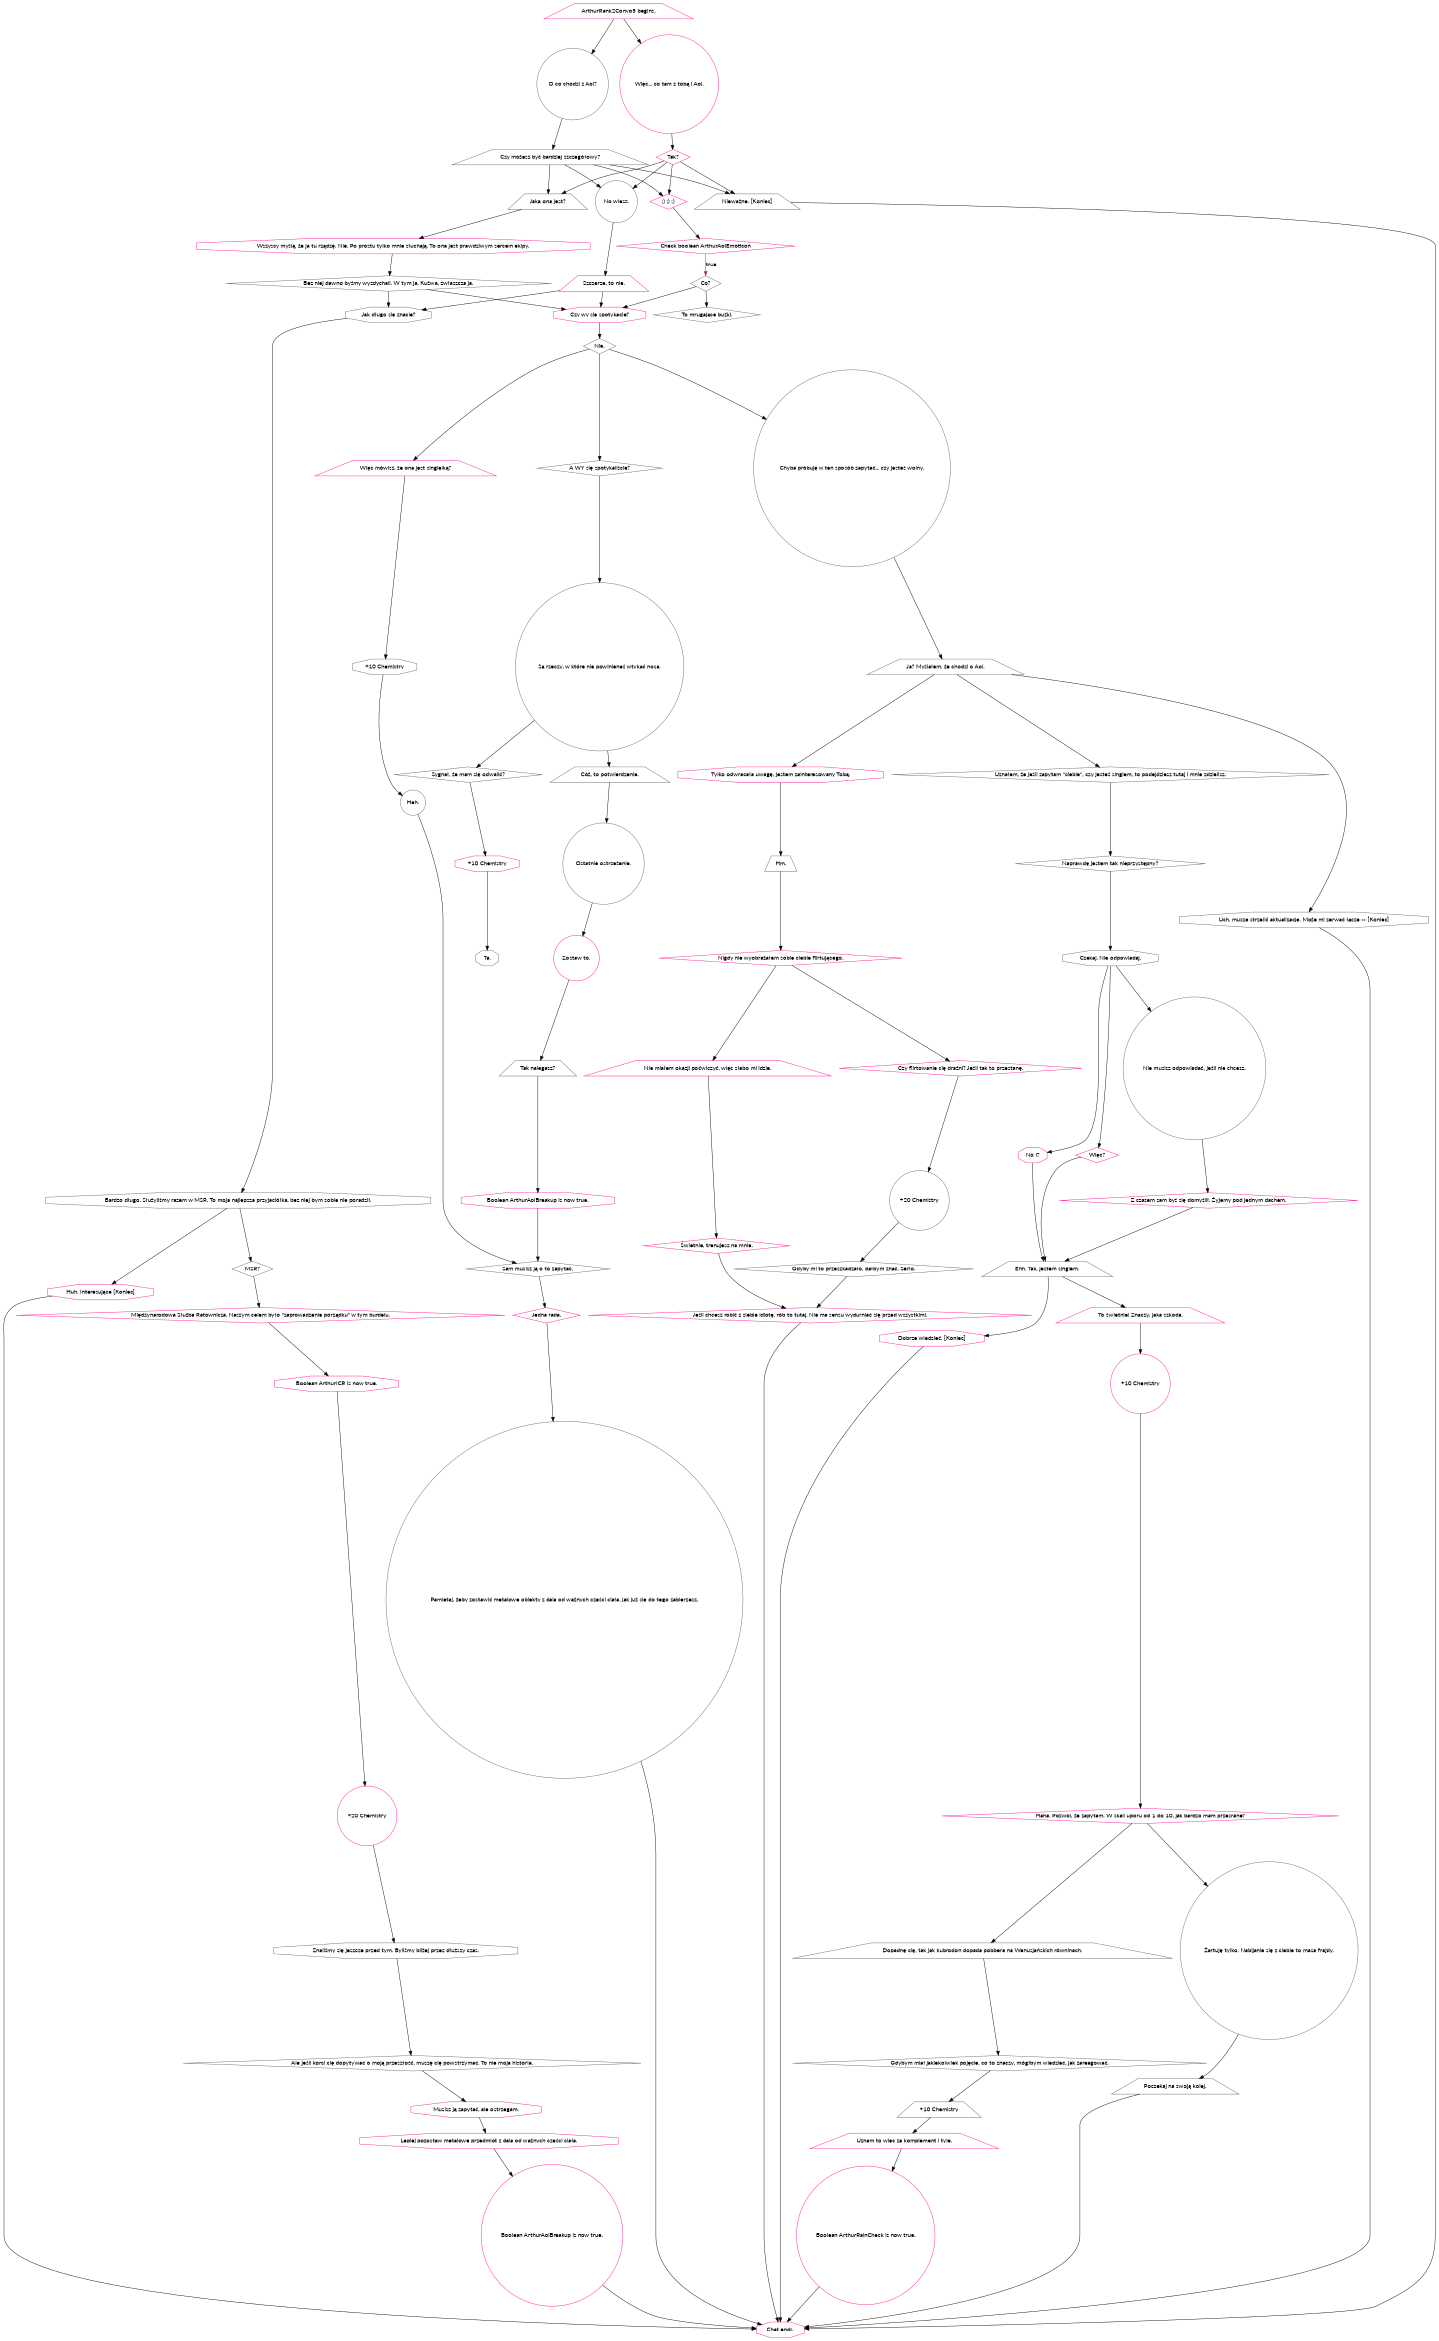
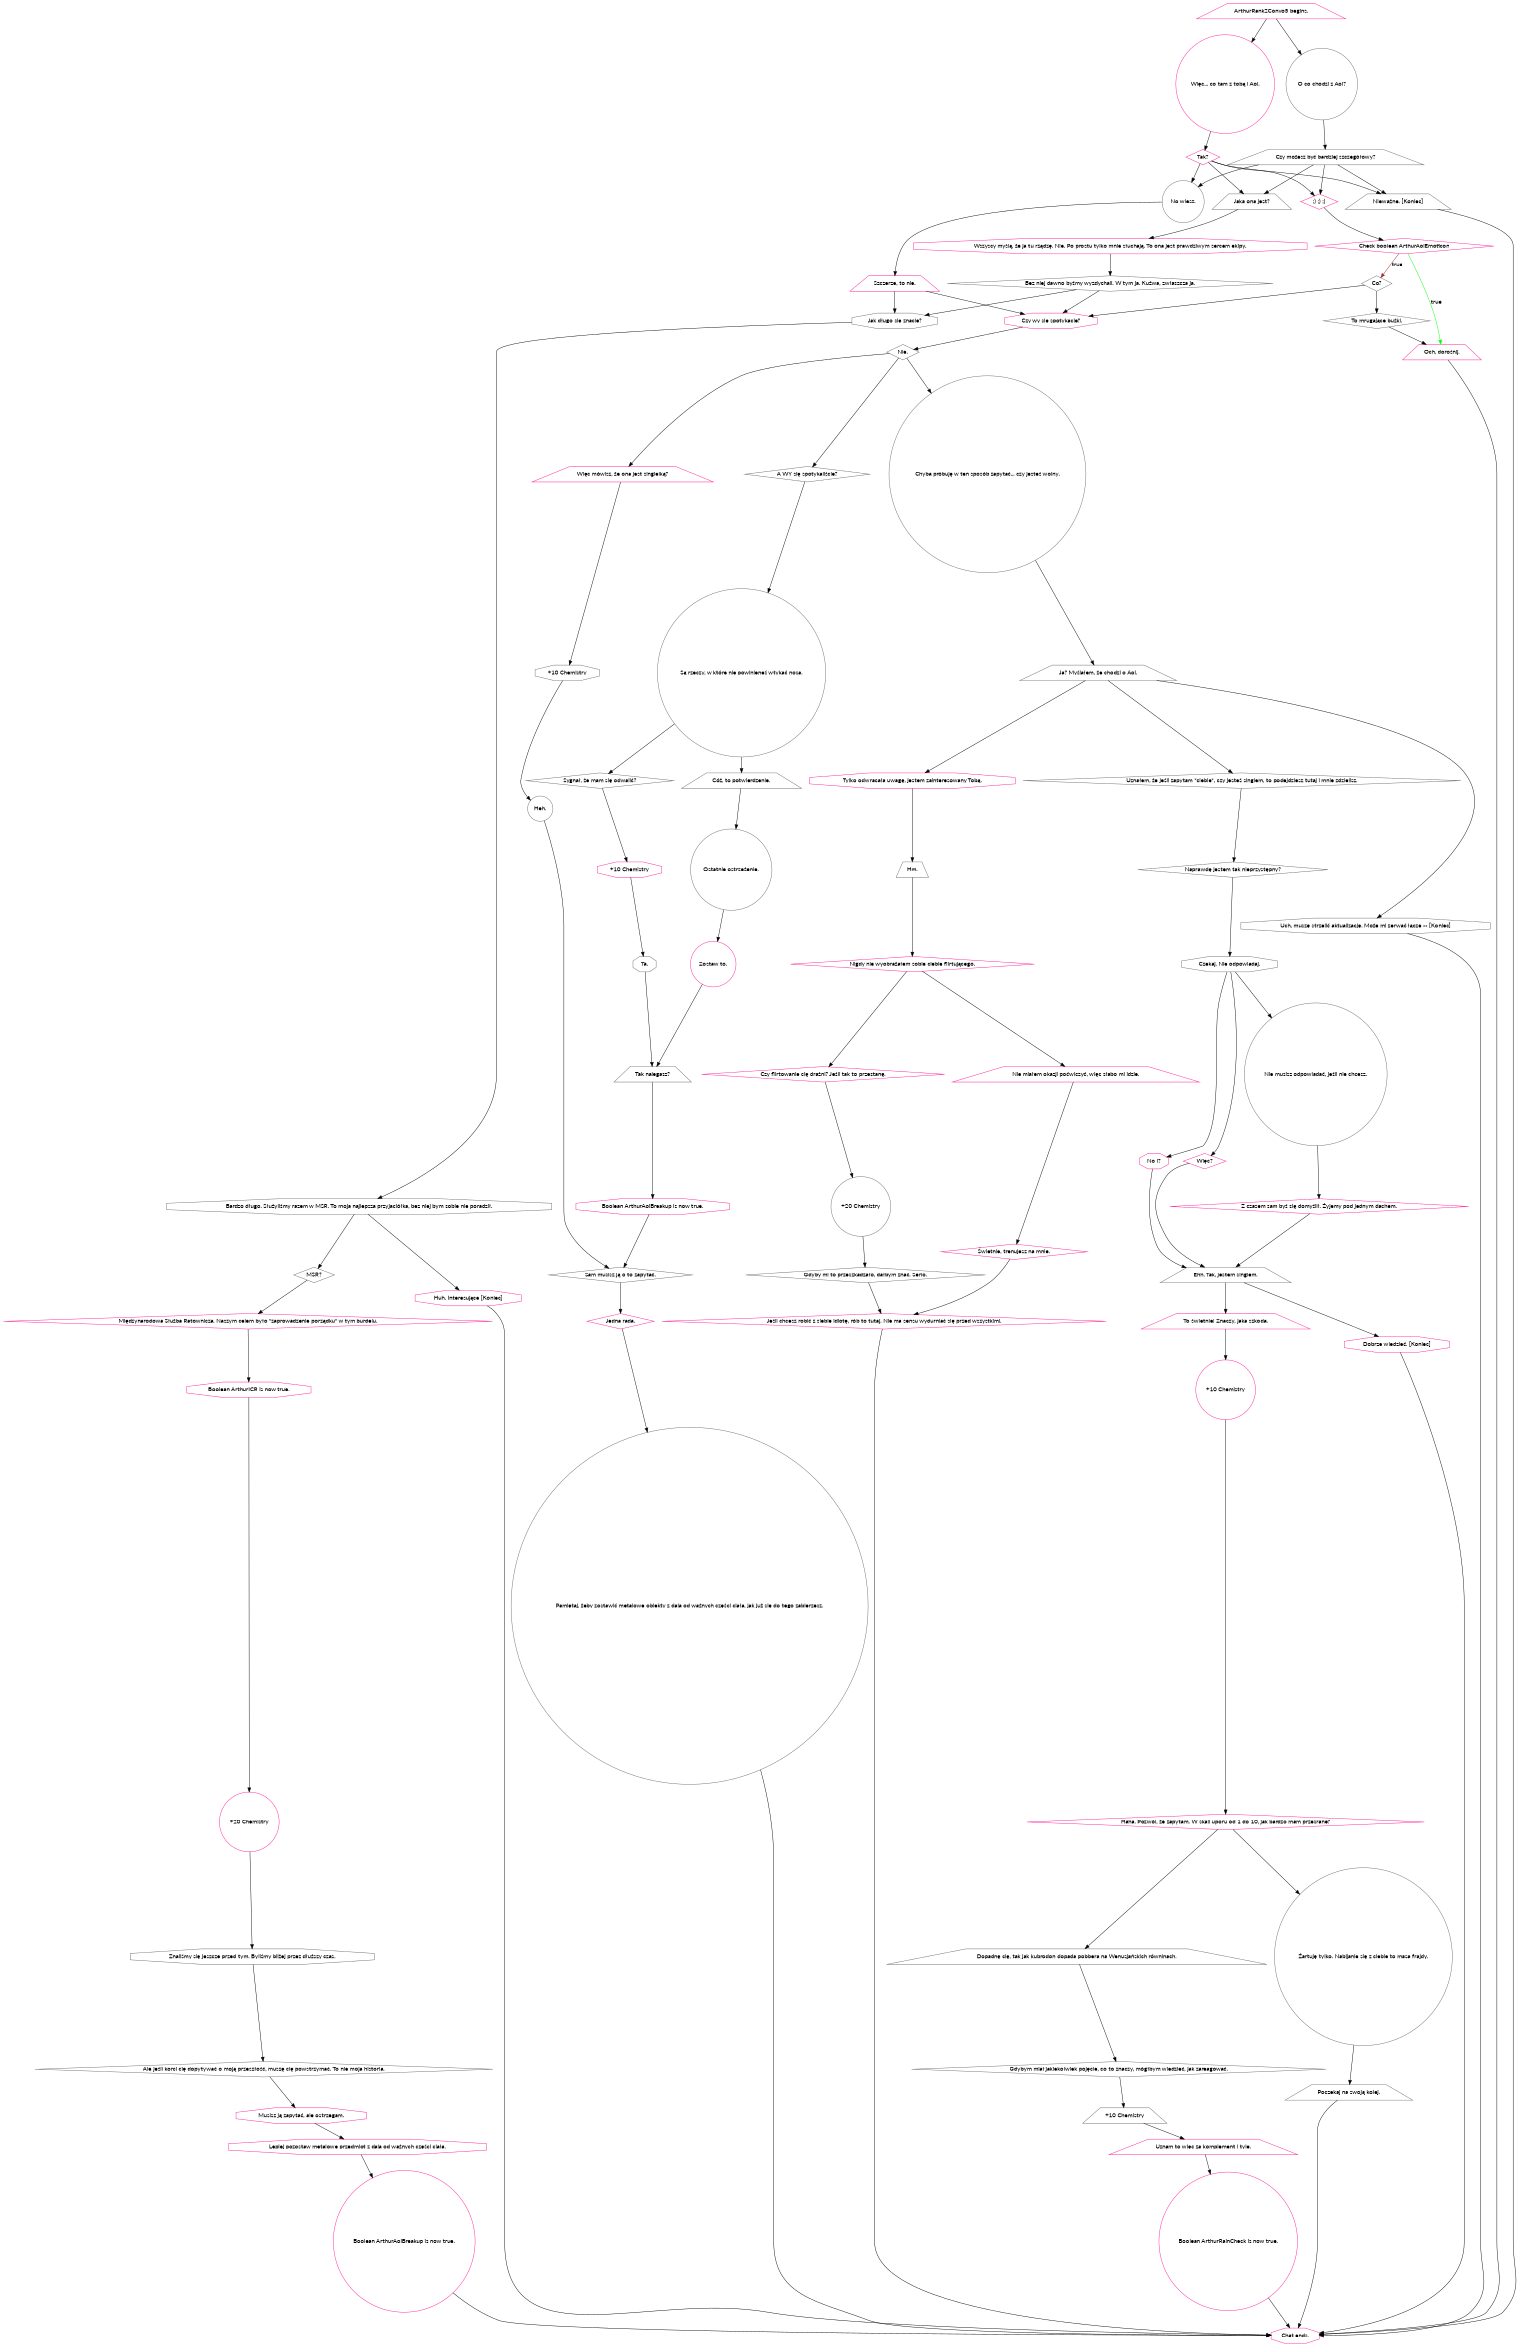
  digraph {
    fontname=Lato
    node [color=gray40 fontname=Lato shape=diamond]
    edge [fontname=Lato]
    "ArthurRank2Convo5 begins." [color=deeppink shape=trapezium]
    n2 [label="O co chodzi z Aoi?" shape=circle]
    n3 [color=deeppink label="Więc... co tam z tobą i Aoi." shape=circle]
    n4 [label="Czy możesz być bardziej szczegółowy?" shape=trapezium]
    n5 [color=deeppink label="Tak?"]
    n6 [label="Jaka ona jest?" shape=trapezium]
    n7 [label="No wiesz." shape=circle]
    n8 [color=deeppink label=";) ;) ;)"]
    n9 [label="Nieważne. [Koniec]" shape=trapezium]
    n10 [color=deeppink label="Wszyscy myślą, że ja tu rządzę. Nie. Po prostu tylko mnie słuchają. To ona jest prawdziwym sercem ekipy." shape=octagon]
    n11 [color=deeppink label="Szczerze, to nie." shape=trapezium]
    n12 [color=deeppink label="Check boolean ArthurAoiEmoticon"]
    "Chat ends." [color=deeppink shape=octagon]
    n14 [label="Bez niej dawno byśmy wyzdychali. W tym ja. Kuźwa, zwłaszcza ja."]
    n15 [color=deeppink label="Czy wy się spotykacie?" shape=octagon]
    n16 [label="Jak długo się znacie?" shape=octagon]
+   n17 [color=deeppink label="Och, dorośnij." shape=trapezium]
    n18 [label="Co?"]
    n19 [label="Nie."]
    n20 [label="Bardzo długo. Służyliśmy razem w MSR. To moja najlepsza przyjaciółka, bez niej bym sobie nie poradził." shape=octagon]
    n21 [label="To mrugające buźki."]
    n22 [color=deeppink label="Więc mówisz, że ona jest singielką?" shape=trapezium]
    n23 [label="A WY się spotykaliście?"]
    n24 [label="Chyba próbuję w ten sposób zapytać... czy jesteś wolny." shape=circle]
    n25 [label="MSR?"]
    n26 [color=deeppink label="Huh. Interesujące [Koniec]" shape=octagon]
    n27 [label="+10 Chemistry" shape=octagon]
    n28 [label="Są rzeczy, w które nie powinieneś wtykać nosa." shape=circle]
    n29 [label="Ja? Myślałem, że chodzi o Aoi." shape=trapezium]
    n30 [color=deeppink label="Międzynarodowa Służba Ratownicza. Naszym celem było \"zaprowadzenie porządku\" w tym burdelu."]
    n31 [label="Heh." shape=circle]
    n32 [label="Cóż, to potwierdzenie." shape=trapezium]
    n33 [label="Sygnał, że mam się odwalić?"]
    n34 [color=deeppink label="Tylko odwracała uwagę, jestem zainteresowany Tobą." shape=octagon]
    n35 [label="Uznałem, że jeśli zapytam *ciebie*, czy jesteś singlem, to podejdziesz tutaj i mnie zdzielisz."]
    n36 [label="Uch, muszę strzelić aktualizację. Może mi zerwać łącze -- [Koniec]" shape=octagon]
    n37 [color=deeppink label="Boolean ArthurICR is now true." shape=octagon]
    n38 [label="Sam musisz ją o to zapytać."]
    n39 [label="Ostatnie ostrzeżenie." shape=circle]
    n40 [color=deeppink label="+10 Chemistry" shape=octagon]
    n41 [label="Hm." shape=trapezium]
    n42 [label="Naprawdę jestem tak nieprzystępny?"]
    n43 [color=deeppink label="+20 Chemistry" shape=circle]
    n44 [color=deeppink label="Jedna rada."]
    n45 [color=deeppink label="Zostaw to." shape=circle]
    n46 [label="Ta." shape=octagon]
    n47 [color=deeppink label="Nigdy nie wyobrażałem sobie ciebie flirtującego."]
    n48 [label="Czekaj. Nie odpowiadaj." shape=octagon]
    n49 [label="Znaliśmy się jeszcze przed tym. Byliśmy bliżej przez dłuższy czas." shape=octagon]
    n50 [label="Pamiętaj, żeby zostawić metalowe obiekty z dala od ważnych części ciała, jak już się do tego zabierzesz." shape=circle]
    n51 [label="Tak nalegasz?" shape=trapezium]
    n52 [color=deeppink label="Czy flirtowanie cię drażni? Jeśli tak to przestanę."]
    n53 [color=deeppink label="Nie miałem okazji poćwiczyć, więc słabo mi idzie." shape=trapezium]
    n54 [color=deeppink label="No i?" shape=octagon]
    n55 [color=deeppink label="Więc?"]
    n56 [label="Nie musisz odpowiadać, jeśli nie chcesz." shape=circle]
    n57 [label="Ale jeśli korci cię dopytywać o moją przeszłość, muszę cię powstrzymać. To nie moja historia."]
    n58 [color=deeppink label="Boolean ArthurAoiBreakup is now true." shape=octagon]
    n59 [label="+20 Chemistry" shape=circle]
    n60 [color=deeppink label="Świetnie, trenujesz na mnie."]
    n61 [label="Ehh. Tak, jestem singlem." shape=trapezium]
    n62 [color=deeppink label="Z czasem sam byś się domyślił. Żyjemy pod jednym dachem."]
    n63 [color=deeppink label="Musisz ją zapytać, ale ostrzegam." shape=octagon]
    n64 [label="Gdyby mi to przeszkadzało, dałbym znać. Serio."]
    n65 [color=deeppink label="Jeśli chcesz robić z siebie idiotę, rób to tutaj. Nie ma sensu wydurniać się przed wszystkimi."]
    n66 [color=deeppink label="To świetnie! Znaczy, jaka szkoda." shape=trapezium]
    n67 [color=deeppink label="Dobrze wiedzieć. [Koniec]" shape=octagon]
    n68 [color=deeppink label="Lepiej pozostaw metalowe przedmiot z dala od ważnych części ciała." shape=octagon]
    n69 [color=deeppink label="+10 Chemistry" shape=circle]
    n70 [color=deeppink label="Boolean ArthurAoiBreakup is now true." shape=circle]
    n71 [color=deeppink label="Haha. Pozwól, że zapytam. W skali uporu od 1 do 10, jak bardzo mam przesrane?"]
    n72 [label="Dopadnę cię, tak jak kubrodon dopada pobbera na Wenusjańskich równinach." shape=trapezium]
    n73 [label="Żartuję tylko. Nabijanie się z ciebie to masa frajdy." shape=circle]
    n74 [label="Gdybym miał jakiekolwiek pojęcie, co to znaczy, mógłbym wiedzieć, jak zareagować."]
    n75 [label="Poczekaj na swoją kolej." shape=trapezium]
    n76 [label="+10 Chemistry" shape=trapezium]
    n77 [color=deeppink label="Uznam to więc za komplement i tyle." shape=trapezium]
    n78 [color=deeppink label="Boolean ArthurRainCheck is now true." shape=circle]
    "ArthurRank2Convo5 begins." -> n2
    "ArthurRank2Convo5 begins." -> n3
    n2 -> n4
    n3 -> n5
    n4 -> n6
    n4 -> n7
    n4 -> n8
    n4 -> n9
    n5 -> n6
    n5 -> n7
    n5 -> n8
    n5 -> n9
    n6 -> n10
    n7 -> n11
    n8 -> n12
    n9 -> "Chat ends."
    n10 -> n14
    n11 -> n15
    n11 -> n16
+   n12 -> n17 [color=green label=true]
    n12 -> n18 [color=brown label=true]
    n14 -> n15
    n14 -> n16
    n15 -> n19
    n16 -> n20
+   n17 -> "Chat ends."
    n18 -> n15
    n18 -> n21
    n19 -> n22
    n19 -> n23
    n19 -> n24
    n20 -> n25
    n20 -> n26
+   n21 -> n17
    n22 -> n27
    n23 -> n28
    n24 -> n29
    n25 -> n30
    n26 -> "Chat ends."
    n27 -> n31
    n28 -> n32
    n28 -> n33
    n29 -> n34
    n29 -> n35
    n29 -> n36
    n30 -> n37
    n31 -> n38
    n32 -> n39
    n33 -> n40
    n34 -> n41
    n35 -> n42
    n36 -> "Chat ends."
    n37 -> n43
    n38 -> n44
    n39 -> n45
    n40 -> n46
    n41 -> n47
    n42 -> n48
    n43 -> n49
    n44 -> n50
    n45 -> n51
+   n46 -> n51
    n47 -> n52
    n47 -> n53
    n48 -> n54
    n48 -> n55
    n48 -> n56
    n49 -> n57
    n50 -> "Chat ends."
    n51 -> n58
    n52 -> n59
    n53 -> n60
    n54 -> n61
    n55 -> n61
    n56 -> n62
    n57 -> n63
    n58 -> n38
    n59 -> n64
    n60 -> n65
    n61 -> n66
    n61 -> n67
    n62 -> n61
    n63 -> n68
    n64 -> n65
    n65 -> "Chat ends."
    n66 -> n69
    n67 -> "Chat ends."
    n68 -> n70
    n69 -> n71
    n70 -> "Chat ends."
    n71 -> n72
    n71 -> n73
    n72 -> n74
    n73 -> n75
    n74 -> n76
    n75 -> "Chat ends."
    n76 -> n77
    n77 -> n78
    n78 -> "Chat ends."
  }
